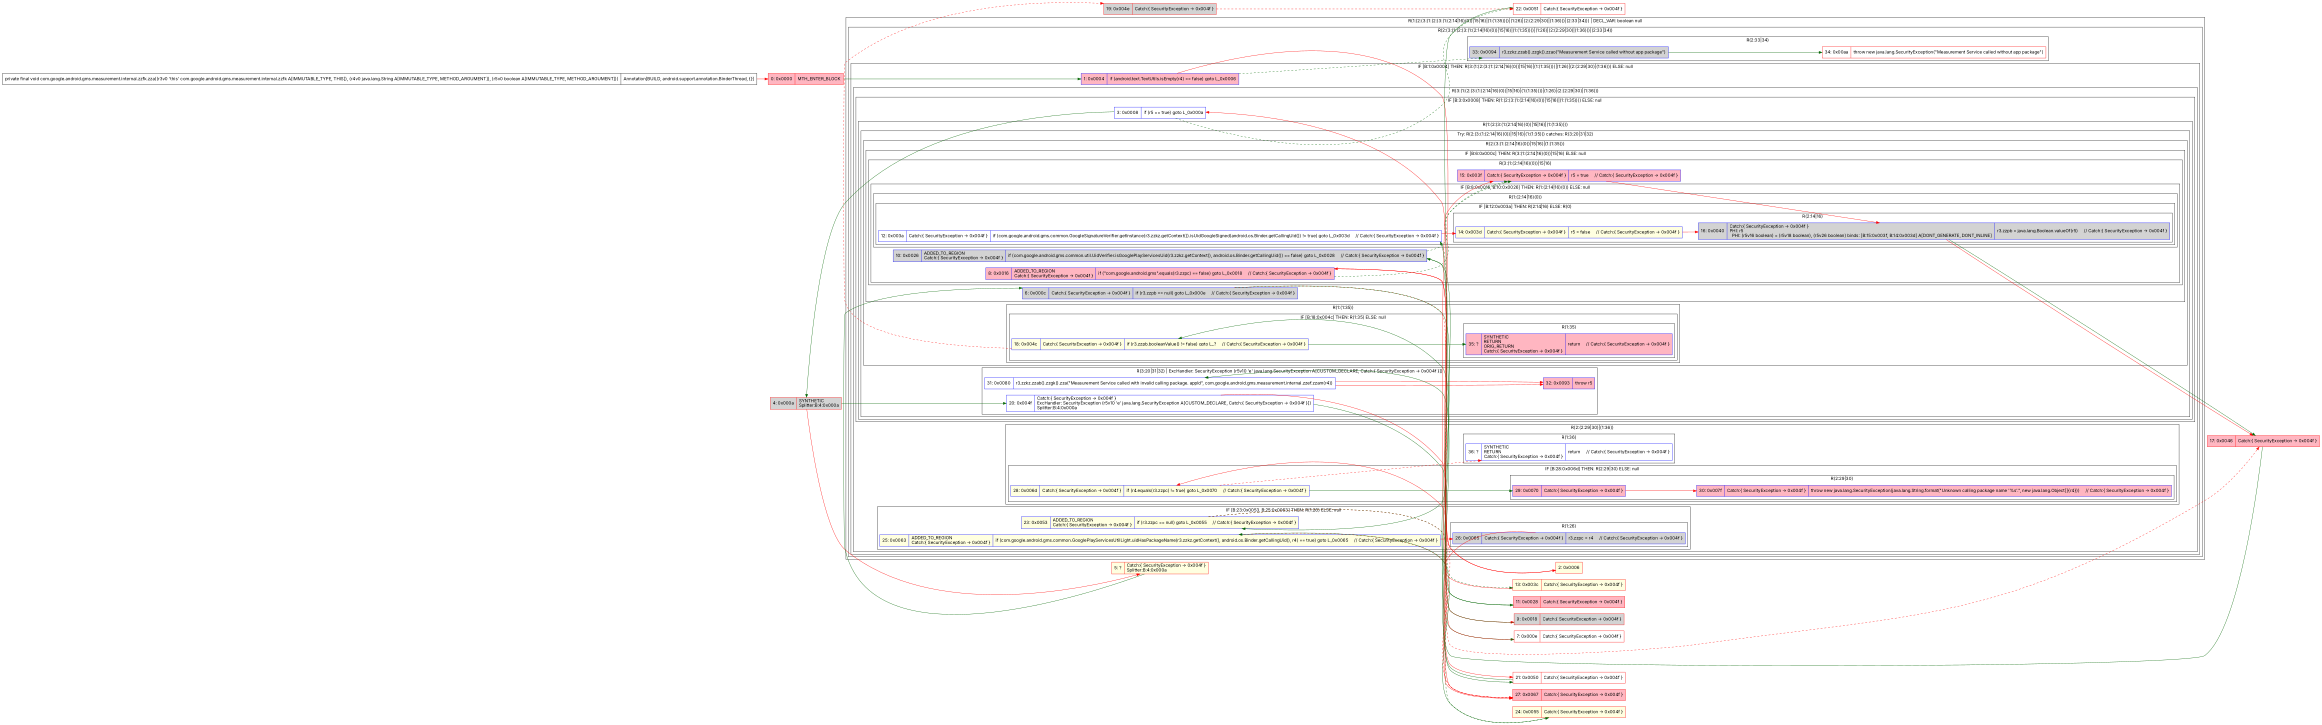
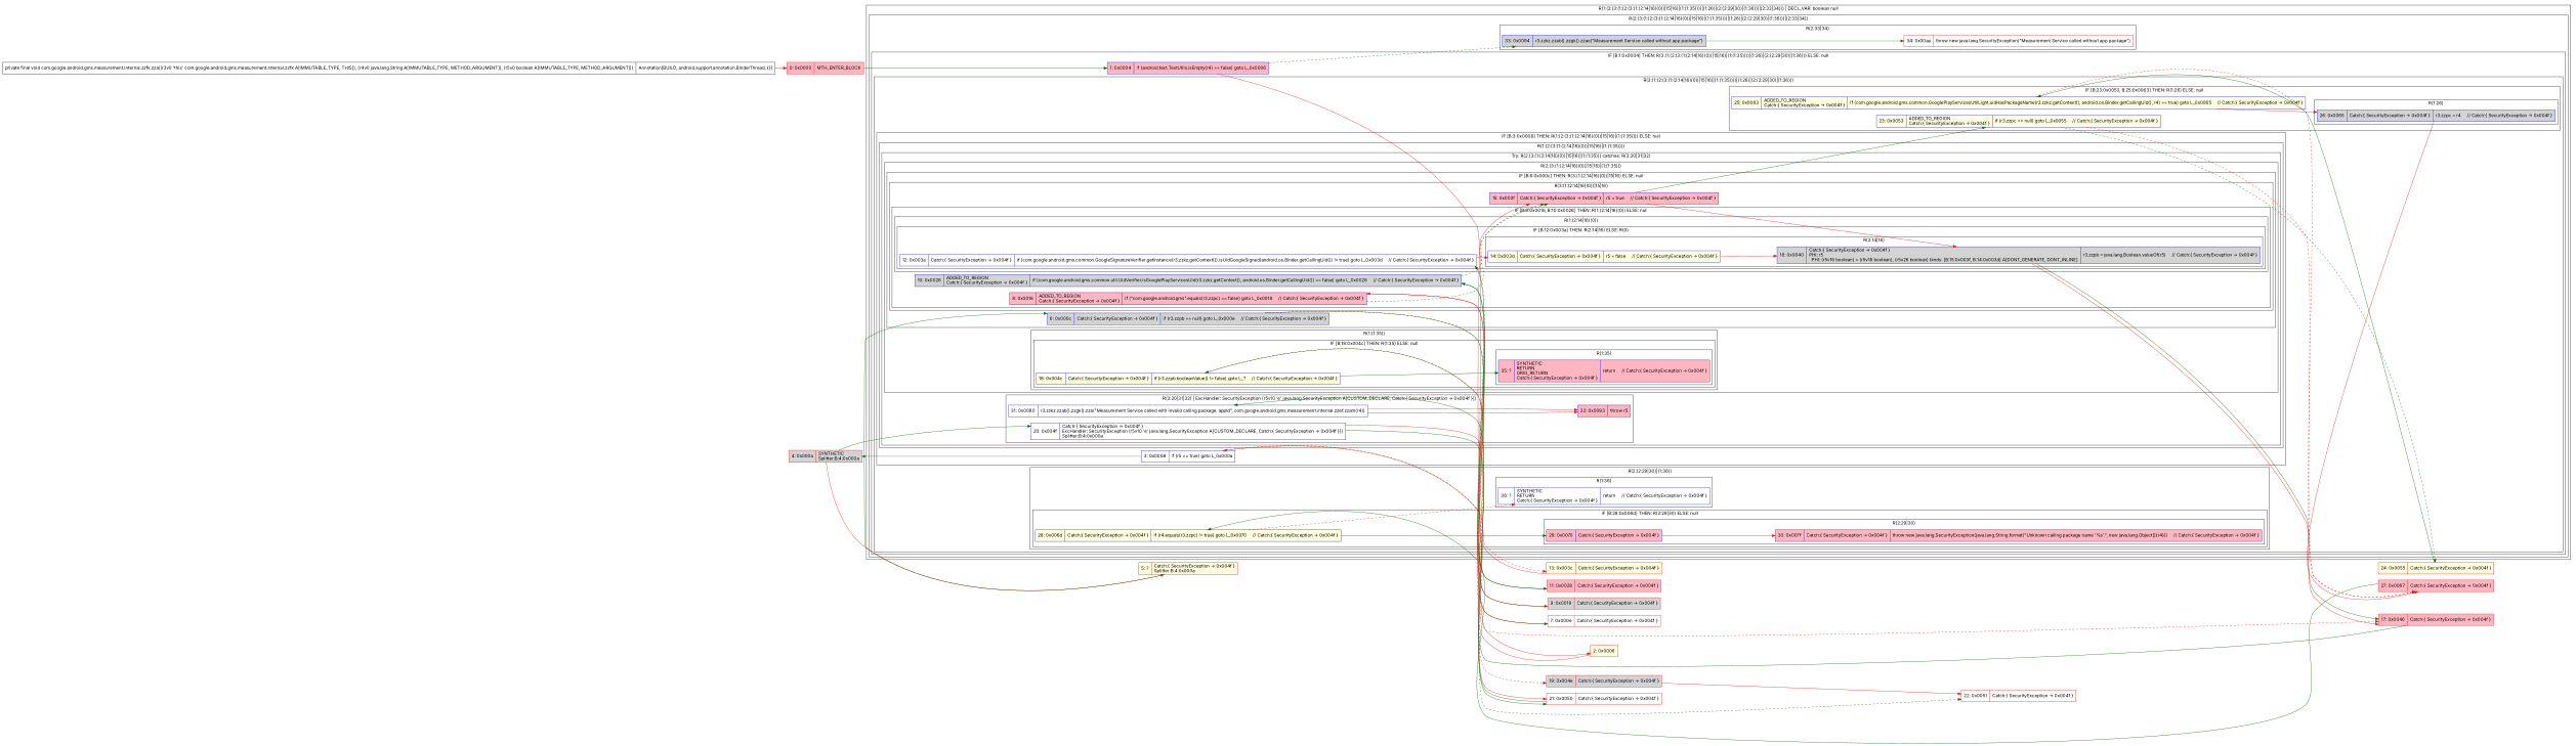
  digraph {
    fontname=Inter
    rankdir=LR
    node [color=blue fillcolor=lightpink fontname=Inter shape=record style=filled]
    edge [color=red fontname=Inter]
    n1 [fillcolor=lightyellow label="{14\:\ 0x003d|Catch:\{ SecurityException \-\> 0x004f \}\l|r5 = false     \/\/ Catch:\{ SecurityException \-\> 0x004f \}\l}"]
    n2 [fillcolor=lightgrey label="{16\:\ 0x0040|Catch:\{ SecurityException \-\> 0x004f \}\lPHI: r5 \l  PHI: (r5v16 boolean) = (r5v18 boolean), (r5v26 boolean) binds: [B:15:0x003f, B:14:0x003d] A[DONT_GENERATE, DONT_INLINE]\l|r3.zzpb = java.lang.Boolean.valueOf(r5)     \/\/ Catch:\{ SecurityException \-\> 0x004f \}\l}"]
    n3 [fillcolor=white label="{12\:\ 0x003a|Catch:\{ SecurityException \-\> 0x004f \}\l|if (com.google.android.gms.common.GoogleSignatureVerifier.getInstance(r3.zzkz.getContext()).isUidGoogleSigned(android.os.Binder.getCallingUid()) != true) goto L_0x003d     \/\/ Catch:\{ SecurityException \-\> 0x004f \}\l}"]
    n4 [label="{8\:\ 0x0016|ADDED_TO_REGION\lCatch:\{ SecurityException \-\> 0x004f \}\l|if (\"com.google.android.gms\".equals(r3.zzpc) == false) goto L_0x0018     \/\/ Catch:\{ SecurityException \-\> 0x004f \}\l}"]
    n5 [fillcolor=lightgrey label="{10\:\ 0x0026|ADDED_TO_REGION\lCatch:\{ SecurityException \-\> 0x004f \}\l|if (com.google.android.gms.common.util.UidVerifier.isGooglePlayServicesUid(r3.zzkz.getContext(), android.os.Binder.getCallingUid()) == false) goto L_0x0028     \/\/ Catch:\{ SecurityException \-\> 0x004f \}\l}"]
    n6 [label="{15\:\ 0x003f|Catch:\{ SecurityException \-\> 0x004f \}\l|r5 = true     \/\/ Catch:\{ SecurityException \-\> 0x004f \}\l}"]
    n7 [fillcolor=lightgrey label="{6\:\ 0x000c|Catch:\{ SecurityException \-\> 0x004f \}\l|if (r3.zzpb == null) goto L_0x000e     \/\/ Catch:\{ SecurityException \-\> 0x004f \}\l}"]
    n8 [label="{35\:\ ?|SYNTHETIC\lRETURN\lORIG_RETURN\lCatch:\{ SecurityException \-\> 0x004f \}\l|return     \/\/ Catch:\{ SecurityException \-\> 0x004f \}\l}"]
    n9 [fillcolor=lightyellow label="{18\:\ 0x004c|Catch:\{ SecurityException \-\> 0x004f \}\l|if (r3.zzpb.booleanValue() != false) goto L_?     \/\/ Catch:\{ SecurityException \-\> 0x004f \}\l}"]
    n10 [fillcolor=white label="{20\:\ 0x004f|Catch:\{ SecurityException \-\> 0x004f \}\lExcHandler: SecurityException (r5v10 'e' java.lang.SecurityException A[CUSTOM_DECLARE, Catch:\{ SecurityException \-\> 0x004f \}])\lSplitter:B:4:0x000a\l}"]
    n11 [fillcolor=white label="{31\:\ 0x0080|r3.zzkz.zzab().zzgk().zza(\"Measurement Service called with invalid calling package. appId\", com.google.android.gms.measurement.internal.zzef.zzam(r4))\l}"]
    n12 [label="{32\:\ 0x0093|throw r5\l}"]
    n13 [fillcolor=white label="{3\:\ 0x0008|if (r5 == true) goto L_0x000a\l}"]
    n14 [fillcolor=lightgrey label="{26\:\ 0x0065|Catch:\{ SecurityException \-\> 0x004f \}\l|r3.zzpc = r4     \/\/ Catch:\{ SecurityException \-\> 0x004f \}\l}"]
    n15 [fillcolor=lightyellow label="{23\:\ 0x0053|ADDED_TO_REGION\lCatch:\{ SecurityException \-\> 0x004f \}\l|if (r3.zzpc == null) goto L_0x0055     \/\/ Catch:\{ SecurityException \-\> 0x004f \}\l}"]
    n16 [fillcolor=lightyellow label="{25\:\ 0x0063|ADDED_TO_REGION\lCatch:\{ SecurityException \-\> 0x004f \}\l|if (com.google.android.gms.common.GooglePlayServicesUtilLight.uidHasPackageName(r3.zzkz.getContext(), android.os.Binder.getCallingUid(), r4) == true) goto L_0x0065     \/\/ Catch:\{ SecurityException \-\> 0x004f \}\l}"]
    n17 [label="{29\:\ 0x0070|Catch:\{ SecurityException \-\> 0x004f \}\l}"]
    n18 [label="{30\:\ 0x007f|Catch:\{ SecurityException \-\> 0x004f \}\l|throw new java.lang.SecurityException(java.lang.String.format(\"Unknown calling package name '%s'.\", new java.lang.Object[]\{r4\}))     \/\/ Catch:\{ SecurityException \-\> 0x004f \}\l}"]
    n19 [fillcolor=lightyellow label="{28\:\ 0x006d|Catch:\{ SecurityException \-\> 0x004f \}\l|if (r4.equals(r3.zzpc) != true) goto L_0x0070     \/\/ Catch:\{ SecurityException \-\> 0x004f \}\l}"]
    n20 [fillcolor=white label="{36\:\ ?|SYNTHETIC\lRETURN\lCatch:\{ SecurityException \-\> 0x004f \}\l|return     \/\/ Catch:\{ SecurityException \-\> 0x004f \}\l}"]
    n21 [label="{1\:\ 0x0004|if (android.text.TextUtils.isEmpty(r4) == false) goto L_0x0006\l}"]
    n22 [fillcolor=lightgrey label="{33\:\ 0x0094|r3.zzkz.zzab().zzgk().zzao(\"Measurement Service called without app package\")\l}"]
    n23 [color=red fillcolor=white label="{34\:\ 0x00aa|throw new java.lang.SecurityException(\"Measurement Service called without app package\")\l}"]
    n24 [color=red label="{17\:\ 0x0046|Catch:\{ SecurityException \-\> 0x004f \}\l}"]
    n25 [color=red fillcolor=lightyellow label="{13\:\ 0x003c|Catch:\{ SecurityException \-\> 0x004f \}\l}"]
    n26 [color=red fillcolor=lightgrey label="{9\:\ 0x0018|Catch:\{ SecurityException \-\> 0x004f \}\l}"]
    n27 [color=red label="{11\:\ 0x0028|Catch:\{ SecurityException \-\> 0x004f \}\l}"]
    n28 [color=red fillcolor=white label="{7\:\ 0x000e|Catch:\{ SecurityException \-\> 0x004f \}\l}"]
    n29 [color=red fillcolor=lightgrey label="{19\:\ 0x004e|Catch:\{ SecurityException \-\> 0x004f \}\l}"]
    n30 [color=red fillcolor=white label="{21\:\ 0x0050|Catch:\{ SecurityException \-\> 0x004f \}\l}"]
    n31 [color=red fillcolor=lightgrey label="{4\:\ 0x000a|SYNTHETIC\lSplitter:B:4:0x000a\l}"]
    n32 [color=red fillcolor=white label="{22\:\ 0x0051|Catch:\{ SecurityException \-\> 0x004f \}\l}"]
    n33 [color=red label="{27\:\ 0x0067|Catch:\{ SecurityException \-\> 0x004f \}\l}"]
    n34 [color=red fillcolor=lightyellow label="{24\:\ 0x0055|Catch:\{ SecurityException \-\> 0x004f \}\l}"]
    n35 [color=red fillcolor=lightyellow label="{2\:\ 0x0006}"]
    n36 [color=red fillcolor=lightyellow label="{5\:\ ?|Catch:\{ SecurityException \-\> 0x004f \}\lSplitter:B:4:0x000a\l}"]
    n37 [color=red label="{0\:\ 0x0000|MTH_ENTER_BLOCK\l}"]
    n38 [fillcolor=white label="{private final void com.google.android.gms.measurement.internal.zzfk.zza((r3v0 'this' com.google.android.gms.measurement.internal.zzfk A[IMMUTABLE_TYPE, THIS]), (r4v0 java.lang.String A[IMMUTABLE_TYPE, METHOD_ARGUMENT]), (r5v0 boolean A[IMMUTABLE_TYPE, METHOD_ARGUMENT]))  | Annotation[BUILD, android.support.annotation.BinderThread, \{\}]\l}" color=""]
    subgraph cluster_1 {
      label="R(1:(2:(3:(1:(2:(3:(1:(2:14|16)(0))|15|16)|(1:(1:35))))|(1:26)|(2:(2:29|30)|(1:36)))|(2:33|34))) | DECL_VAR: boolean null\l"
      subgraph cluster_2 {
        label="R(2:(3:(1:(2:(3:(1:(2:14|16)(0))|15|16)|(1:(1:35))))|(1:26)|(2:(2:29|30)|(1:36)))|(2:33|34))"
        subgraph cluster_3 {
          label="IF [B:1:0x0004] THEN: R(3:(1:(2:(3:(1:(2:14|16)(0))|15|16)|(1:(1:35))))|(1:26)|(2:(2:29|30)|(1:36))) ELSE: null"
          n21
          subgraph cluster_4 {
            label="R(3:(1:(2:(3:(1:(2:14|16)(0))|15|16)|(1:(1:35))))|(1:26)|(2:(2:29|30)|(1:36)))"
            subgraph cluster_5 {
              label="IF [B:3:0x0008] THEN: R(1:(2:(3:(1:(2:14|16)(0))|15|16)|(1:(1:35)))) ELSE: null"
              n13
              subgraph cluster_6 {
                label="R(1:(2:(3:(1:(2:14|16)(0))|15|16)|(1:(1:35))))"
                subgraph cluster_7 {
                  label="Try: R(2:(3:(1:(2:14|16)(0))|15|16)|(1:(1:35))) catches: R(3:20|31|32)"
                  subgraph cluster_8 {
                    label="R(2:(3:(1:(2:14|16)(0))|15|16)|(1:(1:35)))"
                    subgraph cluster_9 {
                      label="IF [B:6:0x000c] THEN: R(3:(1:(2:14|16)(0))|15|16) ELSE: null"
                      n7
                      subgraph cluster_10 {
                        label="R(3:(1:(2:14|16)(0))|15|16)"
                        n6
                        subgraph cluster_11 {
                          label="IF [B:8:0x0016, B:10:0x0026] THEN: R(1:(2:14|16)(0)) ELSE: null"
                          n4
                          n5
                          subgraph cluster_12 {
                            label="R(1:(2:14|16)(0))"
                            subgraph cluster_13 {
                              label="IF [B:12:0x003a] THEN: R(2:14|16) ELSE: R(0)"
                              n3
                              subgraph cluster_14 {
                                label="R(2:14|16)"
                                n1
                                n2
                              }
                              subgraph cluster_15 {
                                label="R(0)"
                              }
                            }
                          }
                        }
                      }
                    }
                    subgraph cluster_16 {
                      label="R(1:(1:35))"
                      subgraph cluster_17 {
                        label="IF [B:18:0x004c] THEN: R(1:35) ELSE: null"
                        n9
                        subgraph cluster_18 {
                          label="R(1:35)"
                          n8
                        }
                      }
                    }
                  }
                  subgraph cluster_19 {
                    label="R(3:20|31|32) | ExcHandler: SecurityException (r5v10 'e' java.lang.SecurityException A[CUSTOM_DECLARE, Catch:\{ SecurityException \-\> 0x004f \}])\l"
                    n10
                    n11
                    n12
                  }
                }
              }
            }
            subgraph cluster_20 {
              label="IF [B:23:0x0053, B:25:0x0063] THEN: R(1:26) ELSE: null"
              n15
              n16
              subgraph cluster_21 {
                label="R(1:26)"
                n14
              }
            }
            subgraph cluster_22 {
              label="R(2:(2:29|30)|(1:36))"
              subgraph cluster_23 {
                label="IF [B:28:0x006d] THEN: R(2:29|30) ELSE: null"
                n19
                subgraph cluster_24 {
                  label="R(2:29|30)"
                  n17
                  n18
                }
              }
              subgraph cluster_25 {
                label="R(1:36)"
                n20
              }
            }
          }
        }
        subgraph cluster_26 {
          label="R(2:33|34)"
          n22
          n23
        }
      }
    }
    subgraph cluster_27 {
      label="R(3:20|31|32) | ExcHandler: SecurityException (r5v10 'e' java.lang.SecurityException A[CUSTOM_DECLARE, Catch:\{ SecurityException \-\> 0x004f \}])\l"
    }
    n1 -> n2
    n2 -> n24
    n2 -> n24 [color=darkgreen]
    n3 -> n1
-   n3 -> n25 [color=darkgreen style=dashed]
+   n3 -> n25 [style=dashed]
    n4 -> n6 [color=darkgreen style=dashed]
    n4 -> n26
    n5 -> n6 [color=darkgreen style=dashed]
    n5 -> n27 [color=darkgreen]
    n6 -> n2
    n7 -> n24 [style=dashed]
    n7 -> n28 [color=darkgreen]
    n9 -> n8 [color=darkgreen]
    n9 -> n29 [style=dashed]
    n10 -> n30 [color=darkgreen]
    n10 -> n30
    n11 -> n12
    n11 -> n12
    n13 -> n31 [color=darkgreen]
    n13 -> n32 [color=darkgreen style=dashed]
    n14 -> n33
    n15 -> n33 [style=dashed]
    n15 -> n34 [color=darkgreen style=dashed]
    n16 -> n14
    n16 -> n33 [style=dashed]
    n17 -> n18
    n19 -> n17 [color=darkgreen]
    n19 -> n20 [style=dashed]
    n21 -> n22 [color=darkgreen style=dashed]
    n21 -> n35
    n22 -> n23 [color=darkgreen]
    n24 -> n9 [color=darkgreen]
    n25 -> n6
    n26 -> n5 [color=darkgreen]
    n27 -> n3 [color=darkgreen]
    n28 -> n4
-   n29 -> n32 [style=dashed]
+   n29 -> n32
    n30 -> n11 [color=darkgreen]
    n31 -> n10 [color=darkgreen]
    n31 -> n36
-   n32 -> n15 [color=darkgreen]
-   n33 -> n19
+   n6 -> n15 [color=darkgreen]
+   n33 -> n19 [color=darkgreen]
    n34 -> n16 [color=darkgreen]
    n35 -> n13
    n36 -> n7 [color=darkgreen]
    n37 -> n21 [color=darkgreen]
    n38 -> n37
  }
